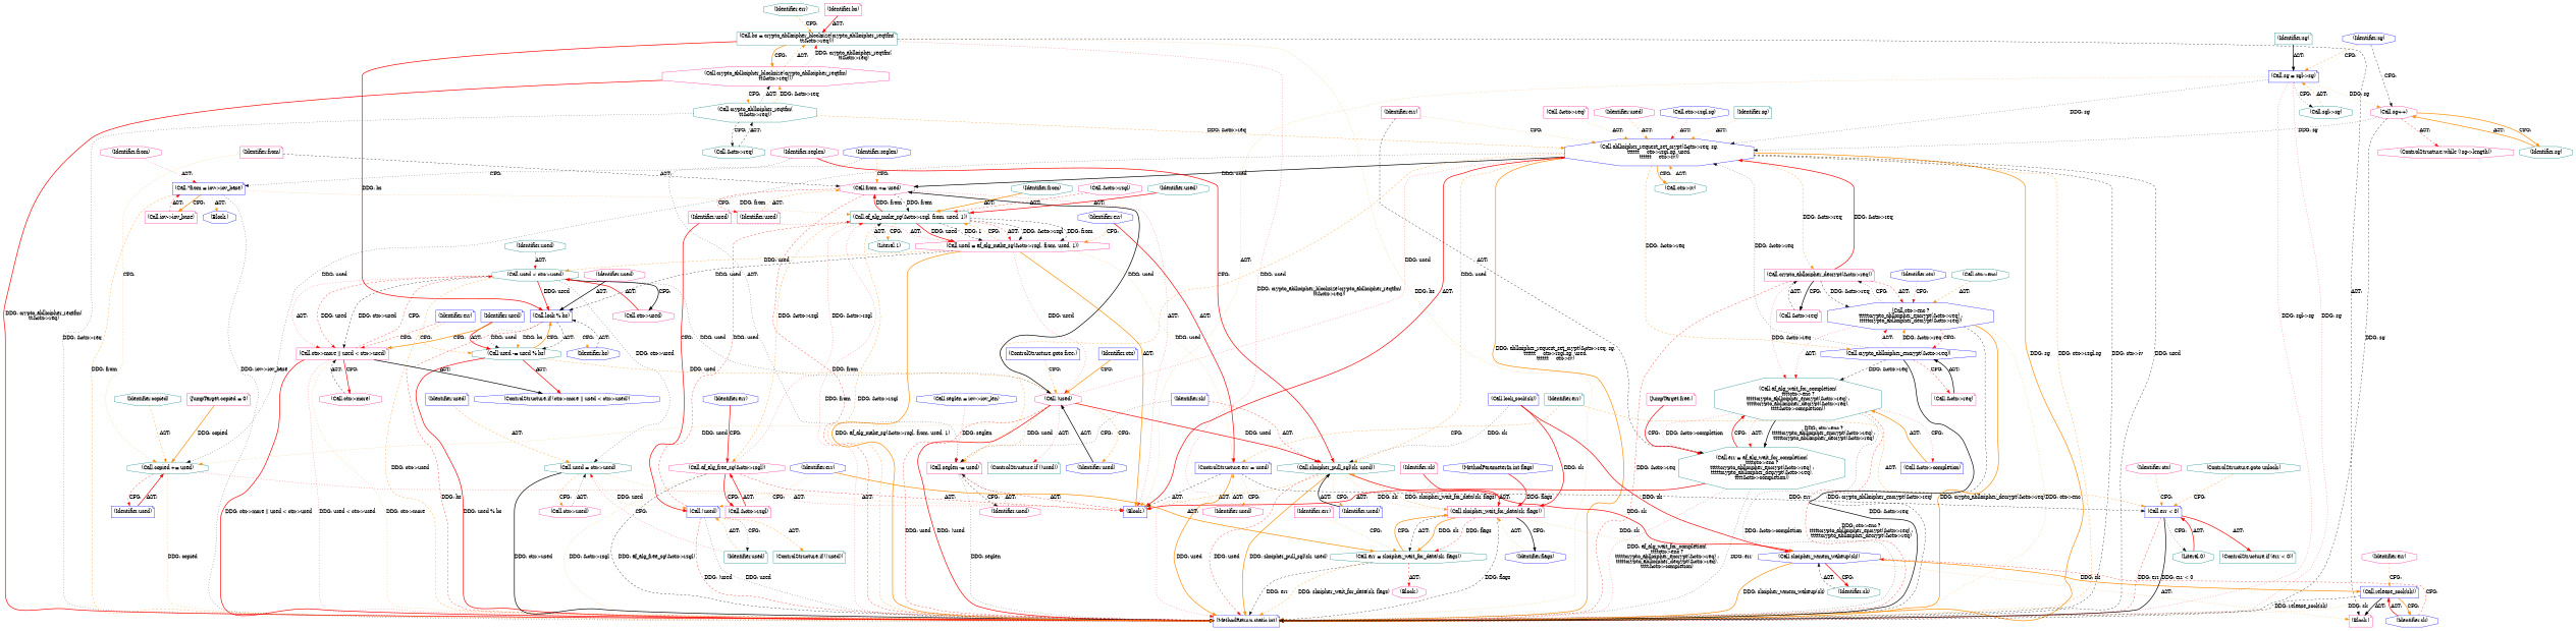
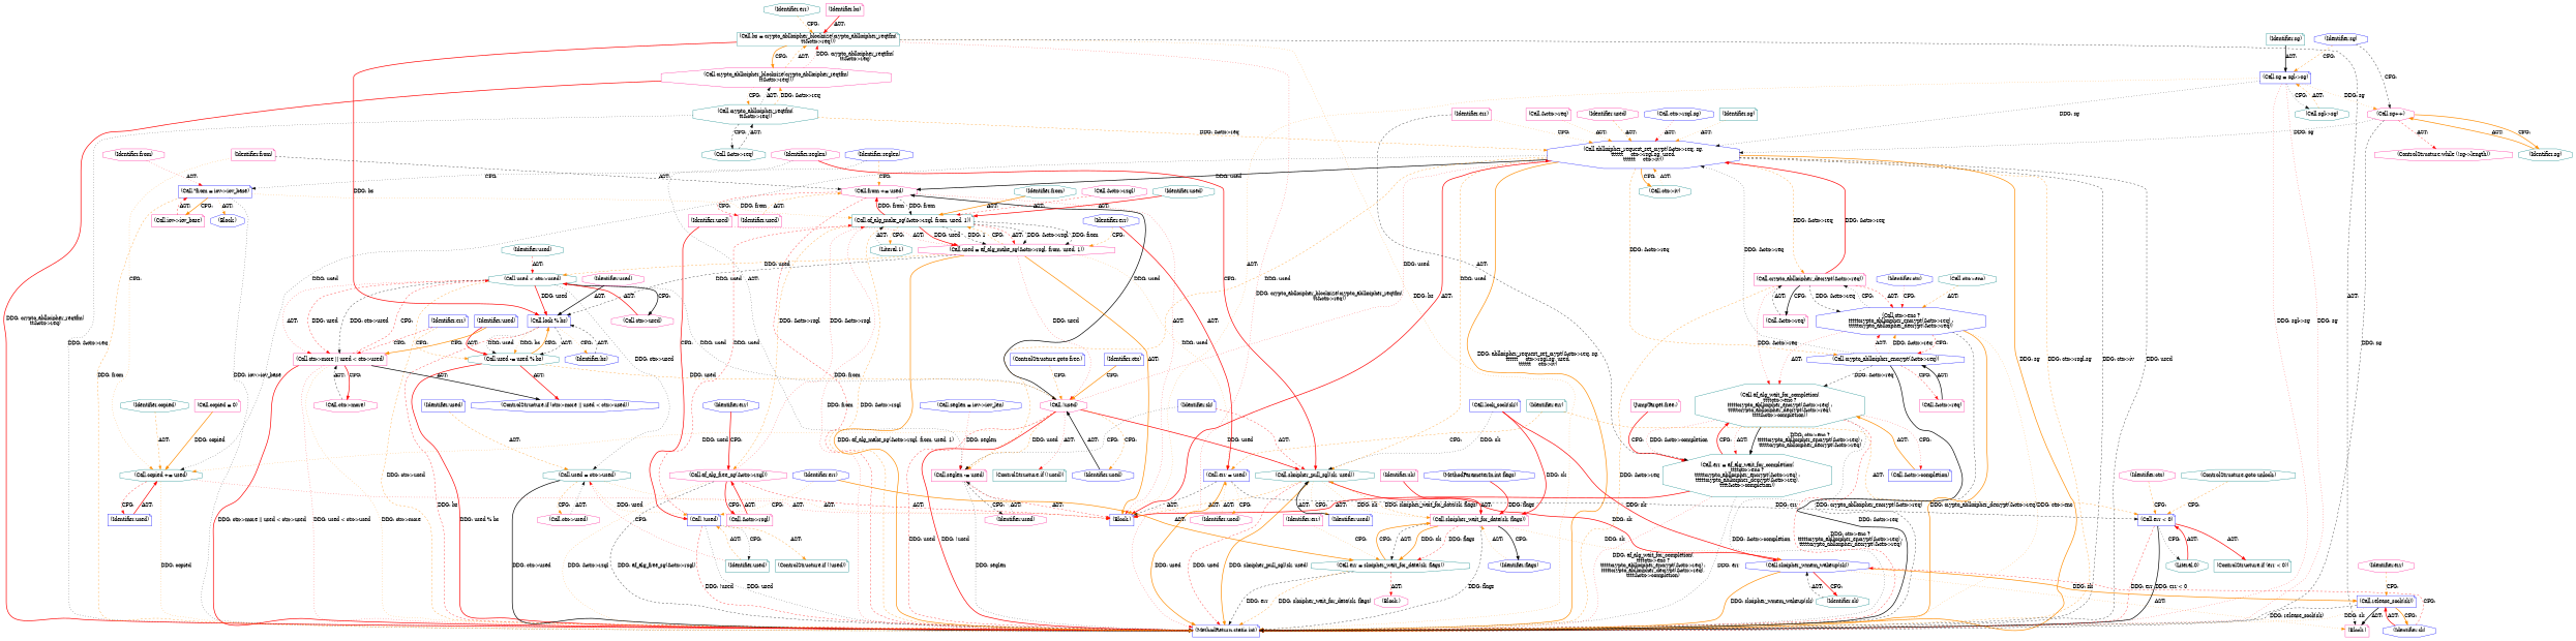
  digraph {
    node [color=deeppink shape=octagon]
    edge [color=darkorange style=dashed]
    n1 [color=blue label="(Call,ablkcipher_request_set_crypt(&ctx->req, sg,\n\t\t\t\t\t\t     ctx->rsgl.sg, used,\n\t\t\t\t\t\t     ctx->iv))"]
    n2 [label="(Call,crypto_ablkcipher_decrypt(&ctx->req))" shape=note]
    n3 [color=blue label="(Call,crypto_ablkcipher_encrypt(&ctx->req))"]
    n4 [label="(Call,from += used)"]
    n5 [color=teal label="(Call,copied += used)"]
    n6 [label="(Call,seglen -= used)" shape=note]
    n7 [color=teal label="(Call,skcipher_pull_sgl(sk, used))"]
    n8 [color=teal label="(Call,ctx->iv)"]
    n9 [color=blue label="(MethodReturn,static int)" shape=note]
    n10 [color=blue label="(Block,)" shape=note]
    n11 [color=teal label="(Call,af_alg_wait_for_completion(\n\t\t\t\tctx->enc ?\n\t\t\t\t\tcrypto_ablkcipher_encrypt(&ctx->req) :\n\t\t\t\t\tcrypto_ablkcipher_decrypt(&ctx->req),\n\t\t\t\t&ctx->completion))"]
    n12 [color=blue label="(Call,ctx->enc ?\n\t\t\t\t\tcrypto_ablkcipher_encrypt(&ctx->req) :\n\t\t\t\t\tcrypto_ablkcipher_decrypt(&ctx->req))"]
    n13 [label="(Call,&ctx->req)" shape=note]
    n14 [label="(Call,&ctx->req)" shape=note]
    n15 [color=teal label="(Call,af_alg_make_sg(&ctx->rsgl, from, used, 1))" shape=note]
    n16 [label="(Identifier,used)" shape=note]
    n17 [color=blue label="(Identifier,used)" shape=note]
    n18 [label="(Identifier,used)"]
    n19 [label="(Call,skcipher_wait_for_data(sk, flags))" shape=note]
    n20 [color=blue label="(Call,skcipher_wmem_wakeup(sk))"]
    n21 [color=blue label="(Identifier,used)" shape=note]
    n22 [color=teal label="(Call,crypto_ablkcipher_reqtfm(\n\t\t&ctx->req))"]
    n23 [label="(Call,crypto_ablkcipher_blocksize(crypto_ablkcipher_reqtfm(\n\t\t&ctx->req)))"]
    n24 [color=teal label="(Call,&ctx->req)"]
    n25 [color=teal label="(Call,bs = crypto_ablkcipher_blocksize(crypto_ablkcipher_reqtfm(\n\t\t&ctx->req)))" shape=note]
    n26 [color=teal label="(Call,err = af_alg_wait_for_completion(\n\t\t\t\tctx->enc ?\n\t\t\t\t\tcrypto_ablkcipher_encrypt(&ctx->req) :\n\t\t\t\t\tcrypto_ablkcipher_decrypt(&ctx->req),\n\t\t\t\t&ctx->completion))"]
    n27 [color=blue label="(Call,&ctx->completion)" shape=note]
    n28 [label="(Call,sg++)"]
    n29 [label="(ControlStructure,while (!sg->length))"]
    n30 [color=teal label="(Identifier,sg)"]
    n31 [color=blue label="(Call,sg = sgl->sg)" shape=note]
    n32 [color=teal label="(Call,sgl->sg)"]
    n33 [label="(Call,!used)"]
    n34 [color=teal label="(ControlStructure,if (!used))" shape=note]
    n35 [color=blue label="(Identifier,used)"]
    n36 [color=teal label="(Call,used -= used % bs)"]
    n37 [color=blue label="(Call,lock % bs)" shape=note]
    n38 [color=blue label="(ControlStructure,if (ctx->more || used < ctx->used))"]
    n39 [color=blue label="(Identifier,bs)"]
    n40 [color=teal label="(Call,used < ctx->used)"]
    n41 [color=teal label="(Call,used = ctx->used)"]
    n42 [label="(Call,ctx->more || used < ctx->used)" shape=note]
    n43 [label="(Call,ctx->used)"]
    n44 [color=blue label="(Call,!used)" shape=note]
    n45 [label="(Call,ctx->used)"]
    n46 [label="(Call,ctx->more)"]
    n47 [label="(Call,used = af_alg_make_sg(&ctx->rsgl, from, used, 1))"]
-   n48 [color=blue label="(ControlStructure,err = used)" shape=note]
+   n48 [color=blue label="(Call,err = used)" shape=note]
    n49 [label="(Call,af_alg_free_sg(&ctx->rsgl))"]
    n50 [color=teal label="(Literal,1)"]
    n51 [color=blue label="(Call,err < 0)" shape=note]
    n52 [label="(Identifier,used)"]
    n53 [label="(Call,&ctx->rsgl)" shape=note]
    n54 [color=blue label="(Call,*from = iov->iov_base)" shape=note]
    n55 [color=blue label="(Block,)"]
    n56 [label="(Call,iov->iov_base)" shape=note]
    n57 [color=teal label="(Identifier,used)" shape=note]
    n58 [color=teal label="(ControlStructure,if (!used))" shape=note]
    n59 [label="(Block,)" shape=note]
    n60 [color=teal label="(Literal,0)"]
    n61 [color=teal label="(ControlStructure,if (err < 0))" shape=note]
    n62 [color=teal label="(Call,err = skcipher_wait_for_data(sk, flags))"]
    n63 [color=blue label="(Identifier,flags)"]
    n64 [color=blue label="(Call,release_sock(sk))" shape=note]
    n65 [color=teal label="(Identifier,sk)"]
    n66 [label="(Block,)"]
    n67 [color=blue label="(Identifier,sk)"]
    n68 [label="(Identifier,err)"]
    n69 [color=teal label="(Identifier,used)"]
    n70 [color=blue label="(Identifier,err)"]
    n71 [label="(Identifier,from)" shape=note]
    n72 [color=blue label="(Identifier,err)"]
    n73 [color=blue label="(Call,lock_sock(sk))" shape=note]
    n74 [color=teal label="(Identifier,err)"]
    n75 [label="(Identifier,bs)" shape=note]
    n76 [color=blue label="(Identifier,ctx)"]
    n77 [color=blue label="(Identifier,ctx)" shape=note]
    n78 [label="(Identifier,err)" shape=note]
    n79 [color=blue label="(Identifier,sk)" shape=note]
    n80 [label="(Call,&ctx->req)" shape=note]
    n81 [label="(JumpTarget,free:)" shape=note]
    n82 [color=teal label="(Identifier,sg)" shape=note]
    n83 [color=blue label="(Identifier,err)"]
    n84 [color=blue label="(Identifier,used)" shape=note]
    n85 [color=teal label="(ControlStructure,goto unlock;)"]
    n86 [label="(Identifier,sk)" shape=note]
    n87 [color=blue label="(Identifier,seglen)"]
    n88 [label="(Identifier,ctx)"]
    n89 [color=teal label="(Identifier,used)"]
    n90 [color=blue label="(Identifier,used)" shape=note]
    n91 [color=blue label="(Identifier,sg)"]
    n92 [color=blue label="(ControlStructure,goto free;)" shape=note]
    n93 [label="(Identifier,from)"]
    n94 [label="(Identifier,used)"]
    n95 [color=blue label="(Call,ctx->rsgl.sg)"]
    n96 [color=teal label="(Call,ctx->enc)"]
    n97 [color=teal label="(Identifier,from)"]
    n98 [color=teal label="(Identifier,copied)"]
-   n99 [label="(JumpTarget,copied = 0)" shape=note]
+   n99 [label="(Call,copied = 0)" shape=note]
    n100 [label="(Identifier,seglen)"]
    n101 [color=teal label="(Identifier,err)" shape=note]
    n102 [label="(Identifier,err)" shape=note]
    n103 [label="(Identifier,used)" shape=note]
    n104 [color=blue label="(Call,seglen = iov->iov_len)"]
    n105 [color=blue label="(Identifier,err)" shape=note]
    n106 [label="(Call,&ctx->rsgl)"]
    n107 [label="(Identifier,used)"]
    n108 [color=blue label="(MethodParameterIn,int flags)"]
    n109 [color=teal label="(Identifier,sg)" shape=note]
    n1 -> n2 [label="DDG: &ctx->req"]
    n1 -> n3 [label="DDG: &ctx->req"]
    n1 -> n4 [color=black label="DDG: used" style=bold]
    n1 -> n5 [color=black label="DDG: used" style=dotted]
    n1 -> n6 [label="DDG: used"]
    n1 -> n7 [label="DDG: used"]
    n1 -> n8 [label="CFG: " style=bold]
    n1 -> n9 [label="DDG: ablkcipher_request_set_crypt(&ctx->req, sg,\n\t\t\t\t\t\t     ctx->rsgl.sg, used,\n\t\t\t\t\t\t     ctx->iv)" style=bold]
    n1 -> n9 [label="DDG: sg" style=bold]
    n1 -> n9 [label="DDG: ctx->rsgl.sg"]
    n1 -> n9 [color=black label="DDG: ctx->iv"]
    n1 -> n9 [color=black label="DDG: used"]
    n1 -> n10 [color=red label="AST: " style=bold]
    n2 -> n1 [color=red label="DDG: &ctx->req" style=bold]
-   n2 -> n9 [color=red label="DDG: &ctx->req"]
+   n2 -> n9 [label="DDG: &ctx->req"]
    n2 -> n11 [color=red label="DDG: &ctx->req" style=dotted]
    n2 -> n12 [color=red label="AST: "]
    n2 -> n12 [color=black label="DDG: &ctx->req"]
    n2 -> n13 [color=black label="CFG: " style=bold]
    n3 -> n1 [color=black label="DDG: &ctx->req" style=dotted]
    n3 -> n9 [color=black label="DDG: &ctx->req" style=bold]
    n3 -> n11 [color=black label="DDG: &ctx->req"]
    n3 -> n12 [color=red label="AST: " style=dotted]
    n3 -> n12 [label="DDG: &ctx->req" style=dotted]
    n3 -> n14 [color=red label="CFG: "]
    n4 -> n9 [color=red label="DDG: from"]
    n4 -> n10 [color=red label="AST: " style=dotted]
    n4 -> n15 [color=black label="DDG: from"]
    n4 -> n16 [color=red label="CFG: "]
    n5 -> n9 [label="DDG: copied" style=dotted]
    n5 -> n10 [color=red label="AST: " style=dotted]
    n5 -> n17 [color=red label="CFG: "]
    n6 -> n9 [color=black label="DDG: seglen" style=dotted]
    n6 -> n10 [color=red label="AST: "]
    n6 -> n18 [color=black label="CFG: "]
    n7 -> n9 [color=red label="DDG: used"]
    n7 -> n9 [label="DDG: skcipher_pull_sgl(sk, used)" style=bold]
    n7 -> n10 [label="AST: "]
    n7 -> n19 [label="DDG: sk" style=dotted]
    n7 -> n20 [color=red label="DDG: sk" style=bold]
    n7 -> n21 [label="CFG: " style=dotted]
    n8 -> n1 [label="AST: " style=dotted]
    n11 -> n9 [color=black label="DDG: &ctx->completion" style=dotted]
    n11 -> n9 [color=red label="DDG: ctx->enc ?\n\t\t\t\t\tcrypto_ablkcipher_encrypt(&ctx->req) :\n\t\t\t\t\tcrypto_ablkcipher_decrypt(&ctx->req)"]
    n11 -> n26 [color=red label="AST: " style=dotted]
    n11 -> n26 [color=black label="DDG: ctx->enc ?\n\t\t\t\t\tcrypto_ablkcipher_encrypt(&ctx->req) :\n\t\t\t\t\tcrypto_ablkcipher_decrypt(&ctx->req)" style=bold]
    n11 -> n26 [color=red label="DDG: &ctx->completion" style=dotted]
    n11 -> n27 [color=red label="CFG: " style=dotted]
    n12 -> n2 [color=black label="CFG: " style=dotted]
    n12 -> n3 [color=red label="CFG: "]
    n12 -> n9 [color=black label="DDG: crypto_ablkcipher_encrypt(&ctx->req)"]
    n12 -> n9 [label="DDG: crypto_ablkcipher_decrypt(&ctx->req)" style=bold]
    n12 -> n9 [label="DDG: ctx->enc" style=dotted]
    n12 -> n11 [color=red label="AST: " style=dotted]
    n13 -> n2 [color=black label="AST: "]
    n14 -> n3 [color=black label="AST: " style=bold]
    n15 -> n4 [color=red label="DDG: from" style=bold]
    n15 -> n9 [color=red label="DDG: from" style=dotted]
    n15 -> n9 [label="DDG: &ctx->rsgl"]
    n15 -> n47 [color=red label="AST: "]
    n15 -> n47 [color=black label="DDG: &ctx->rsgl"]
    n15 -> n47 [color=black label="DDG: from"]
    n15 -> n47 [color=red label="DDG: used" style=bold]
    n15 -> n47 [color=black label="DDG: 1"]
    n15 -> n49 [label="DDG: &ctx->rsgl"]
    n15 -> n50 [label="CFG: "]
    n16 -> n4 [label="AST: "]
    n17 -> n5 [color=red label="AST: " style=bold]
    n18 -> n6 [color=black label="AST: " style=dotted]
    n19 -> n7 [label="DDG: skcipher_wait_for_data(sk, flags)"]
    n19 -> n9 [color=black label="DDG: flags"]
    n19 -> n20 [label="DDG: sk" style=dotted]
    n19 -> n62 [color=black label="AST: "]
    n19 -> n62 [label="DDG: sk" style=bold]
    n19 -> n62 [color=red label="DDG: flags"]
    n19 -> n63 [color=black label="CFG: " style=bold]
    n20 -> n9 [label="DDG: skcipher_wmem_wakeup(sk)" style=bold]
    n20 -> n59 [label="AST: " style=dotted]
    n20 -> n64 [label="DDG: sk" style=bold]
    n20 -> n65 [color=red label="CFG: " style=bold]
    n21 -> n7 [color=black label="AST: " style=bold]
    n22 -> n1 [label="DDG: &ctx->req"]
    n22 -> n9 [color=black label="DDG: &ctx->req" style=dotted]
    n22 -> n23 [color=black label="AST: " style=dotted]
    n22 -> n23 [label="DDG: &ctx->req"]
    n22 -> n24 [color=black label="CFG: "]
    n23 -> n9 [color=red label="DDG: crypto_ablkcipher_reqtfm(\n\t\t&ctx->req)" style=bold]
    n23 -> n22 [label="CFG: " style=dotted]
    n23 -> n25 [label="AST: "]
    n23 -> n25 [color=red label="DDG: crypto_ablkcipher_reqtfm(\n\t\t&ctx->req)" style=dotted]
    n24 -> n22 [color=black label="AST: "]
    n25 -> n9 [label="DDG: bs" style=dotted]
    n25 -> n9 [color=red label="DDG: crypto_ablkcipher_blocksize(crypto_ablkcipher_reqtfm(\n\t\t&ctx->req))" style=dotted]
    n25 -> n23 [label="CFG: " style=bold]
    n25 -> n37 [color=red label="DDG: bs" style=bold]
    n25 -> n59 [color=black label="AST: "]
    n26 -> n9 [color=black label="DDG: err" style=dotted]
    n26 -> n9 [color=red label="DDG: af_alg_wait_for_completion(\n\t\t\t\tctx->enc ?\n\t\t\t\t\tcrypto_ablkcipher_encrypt(&ctx->req) :\n\t\t\t\t\tcrypto_ablkcipher_decrypt(&ctx->req),\n\t\t\t\t&ctx->completion)" style=dotted]
    n26 -> n10 [color=red label="AST: " style=bold]
    n26 -> n11 [color=red label="CFG: " style=bold]
    n27 -> n11 [label="AST: " style=bold]
    n28 -> n1 [color=black label="DDG: sg" style=dotted]
    n28 -> n9 [color=black label="DDG: sg"]
    n28 -> n29 [color=red label="AST: "]
    n28 -> n30 [label="CFG: " style=bold]
    n30 -> n28 [label="AST: " style=bold]
    n31 -> n1 [color=black label="DDG: sg" style=dotted]
    n31 -> n9 [color=red label="DDG: sg" style=dotted]
    n31 -> n9 [color=red label="DDG: sgl->sg" style=dotted]
    n31 -> n10 [label="AST: " style=dotted]
    n31 -> n28 [label="DDG: sg" style=dotted]
    n31 -> n32 [color=black label="CFG: " style=dotted]
    n32 -> n31 [label="AST: "]
    n33 -> n1 [color=red label="DDG: used" style=dotted]
    n33 -> n4 [color=black label="DDG: used" style=bold]
    n33 -> n5 [label="DDG: used" style=dotted]
    n33 -> n6 [label="DDG: used"]
    n33 -> n7 [color=red label="DDG: used" style=bold]
    n33 -> n9 [color=red label="DDG: used"]
    n33 -> n9 [color=red label="DDG: !used" style=bold]
    n33 -> n34 [color=red label="AST: " style=dotted]
    n33 -> n35 [label="CFG: "]
    n35 -> n33 [color=black label="AST: " style=bold]
    n36 -> n9 [color=red label="DDG: used % bs" style=bold]
    n36 -> n33 [label="DDG: used"]
    n36 -> n37 [label="CFG: " style=bold]
    n36 -> n38 [color=red label="AST: " style=bold]
    n37 -> n9 [color=red label="DDG: bs"]
    n37 -> n36 [color=black label="AST: "]
    n37 -> n36 [color=black label="DDG: used" style=dotted]
    n37 -> n36 [label="DDG: bs" style=dotted]
    n37 -> n39 [label="CFG: " style=dotted]
    n39 -> n37 [color=black label="AST: "]
    n40 -> n9 [label="DDG: ctx->used"]
    n40 -> n33 [color=black label="DDG: used" style=dotted]
    n40 -> n37 [color=red label="DDG: used" style=bold]
    n40 -> n41 [color=black label="DDG: ctx->used" style=dotted]
    n40 -> n42 [color=red label="AST: " style=dotted]
    n40 -> n42 [color=red label="DDG: used"]
    n40 -> n42 [color=black label="DDG: ctx->used"]
    n40 -> n43 [color=black label="CFG: " style=bold]
    n41 -> n9 [color=black label="DDG: ctx->used" style=bold]
    n41 -> n10 [label="AST: " style=dotted]
    n41 -> n44 [label="DDG: used" style=dotted]
    n41 -> n45 [label="CFG: "]
    n42 -> n9 [label="DDG: ctx->more" style=dotted]
    n42 -> n9 [color=red label="DDG: ctx->more || used < ctx->used" style=bold]
    n42 -> n9 [color=red label="DDG: used < ctx->used" style=dotted]
    n42 -> n38 [color=black label="AST: " style=bold]
    n42 -> n40 [color=red label="CFG: "]
    n42 -> n46 [color=red label="CFG: " style=bold]
    n43 -> n40 [color=red label="AST: " style=bold]
    n44 -> n9 [color=black label="DDG: used" style=dotted]
    n44 -> n9 [color=red label="DDG: !used"]
    n44 -> n15 [color=red label="DDG: used"]
    n44 -> n57 [color=black label="CFG: " style=dotted]
    n44 -> n58 [label="AST: "]
    n45 -> n41 [color=black label="AST: " style=dotted]
    n46 -> n42 [color=black label="AST: "]
    n47 -> n9 [label="DDG: af_alg_make_sg(&ctx->rsgl, from, used, 1)" style=bold]
    n47 -> n10 [label="AST: " style=bold]
    n47 -> n15 [label="CFG: "]
    n47 -> n33 [color=red label="DDG: used" style=dotted]
    n47 -> n37 [color=black label="DDG: used"]
    n47 -> n40 [label="DDG: used"]
    n47 -> n48 [label="DDG: used" style=dotted]
    n48 -> n9 [label="DDG: used" style=bold]
    n48 -> n10 [color=black label="AST: "]
    n48 -> n51 [color=black label="DDG: err"]
    n48 -> n52 [label="CFG: " style=dotted]
    n49 -> n9 [label="DDG: &ctx->rsgl" style=dotted]
    n49 -> n9 [color=black label="DDG: af_alg_free_sg(&ctx->rsgl)"]
    n49 -> n10 [color=red label="AST: "]
    n49 -> n15 [color=red label="DDG: &ctx->rsgl" style=dotted]
    n49 -> n53 [color=red label="CFG: " style=bold]
    n50 -> n15 [color=black label="AST: " style=dotted]
    n51 -> n9 [color=black label="DDG: err < 0" style=bold]
    n51 -> n9 [color=red label="DDG: err"]
    n51 -> n60 [color=black label="CFG: " style=dotted]
    n51 -> n61 [color=red label="AST: " style=bold]
    n52 -> n48 [label="AST: " style=dotted]
    n53 -> n49 [color=red label="AST: " style=bold]
    n54 -> n9 [color=black label="DDG: iov->iov_base" style=dotted]
    n54 -> n9 [label="DDG: from"]
    n54 -> n15 [label="DDG: from" style=dotted]
    n54 -> n55 [label="AST: " style=dotted]
    n54 -> n56 [label="CFG: " style=bold]
    n56 -> n54 [color=red label="AST: "]
    n57 -> n41 [color=red label="CFG: " style=dotted]
    n57 -> n44 [label="AST: "]
    n60 -> n51 [color=red label="AST: " style=bold]
    n62 -> n9 [color=black label="DDG: err"]
    n62 -> n9 [label="DDG: skcipher_wait_for_data(sk, flags)"]
    n62 -> n19 [label="CFG: " style=bold]
    n62 -> n66 [color=red label="AST: "]
    n63 -> n19 [label="AST: " style=dotted]
    n64 -> n9 [label="DDG: sk" style=dotted]
    n64 -> n9 [color=black label="DDG: release_sock(sk)"]
    n64 -> n59 [color=black label="AST: " style=bold]
    n64 -> n67 [label="CFG: " style=bold]
    n65 -> n20 [color=black label="AST: "]
    n67 -> n20 [color=red label="CFG: "]
    n67 -> n64 [color=red label="AST: " style=bold]
    n68 -> n64 [label="CFG: "]
    n69 -> n15 [color=red label="AST: " style=bold]
    n70 -> n49 [color=red label="CFG: " style=bold]
    n71 -> n4 [color=black label="AST: "]
    n71 -> n5 [label="CFG: " style=dotted]
    n72 -> n47 [label="CFG: "]
    n72 -> n48 [color=red label="AST: " style=bold]
    n73 -> n7 [color=black label="DDG: sk" style=dotted]
    n73 -> n19 [color=red label="DDG: sk" style=bold]
    n73 -> n20 [color=red label="DDG: sk" style=bold]
    n74 -> n25 [label="CFG: "]
    n75 -> n25 [color=red label="AST: " style=bold]
    n76 -> n12 [color=red label="CFG: " style=dotted]
    n77 -> n33 [label="CFG: " style=bold]
    n78 -> n62 [label="CFG: " style=dotted]
    n79 -> n6 [color=black label="CFG: " style=dotted]
    n79 -> n7 [color=red label="AST: "]
    n80 -> n1 [label="AST: " style=dotted]
    n81 -> n26 [color=red label="CFG: " style=bold]
    n82 -> n31 [color=black label="AST: " style=bold]
    n83 -> n44 [label="CFG: " style=dotted]
    n83 -> n62 [label="AST: " style=bold]
    n84 -> n41 [label="AST: "]
    n85 -> n51 [label="CFG: "]
    n86 -> n19 [color=red label="AST: " style=bold]
    n87 -> n4 [label="CFG: "]
    n87 -> n6 [color=black label="AST: " style=dotted]
    n88 -> n51 [label="CFG: "]
    n89 -> n40 [color=red label="AST: "]
    n90 -> n36 [color=red label="AST: " style=bold]
    n90 -> n42 [label="CFG: " style=bold]
    n91 -> n28 [color=black label="CFG: "]
    n91 -> n31 [label="CFG: "]
    n92 -> n33 [label="CFG: "]
    n93 -> n54 [color=red label="AST: " style=dotted]
    n94 -> n1 [label="AST: "]
    n95 -> n1 [color=red label="AST: " style=dotted]
    n96 -> n12 [label="AST: "]
    n97 -> n15 [label="AST: " style=bold]
    n98 -> n5 [label="AST: "]
    n99 -> n5 [label="DDG: copied" style=bold]
    n100 -> n7 [color=red label="CFG: " style=bold]
    n100 -> n54 [color=black label="CFG: " style=dotted]
    n101 -> n48 [label="CFG: "]
    n101 -> n51 [label="AST: "]
    n102 -> n1 [label="CFG: " style=dotted]
    n102 -> n26 [color=black label="AST: "]
    n103 -> n44 [color=red label="CFG: " style=bold]
    n103 -> n47 [color=red label="AST: " style=dotted]
    n104 -> n6 [color=red label="DDG: seglen" style=dotted]
    n105 -> n36 [label="CFG: "]
    n105 -> n42 [color=red label="CFG: "]
    n106 -> n15 [color=red label="AST: "]
    n107 -> n37 [color=black label="AST: " style=bold]
    n108 -> n19 [color=red label="DDG: flags" style=bold]
    n109 -> n1 [label="AST: " style=dotted]
  }
